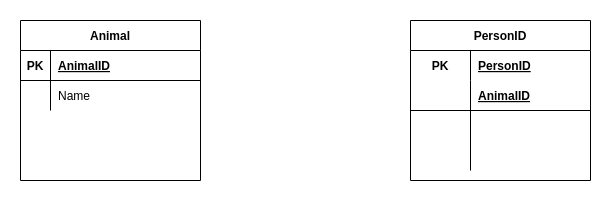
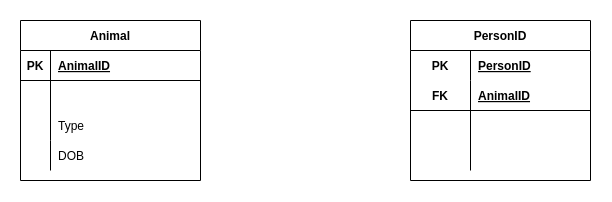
  <mxCell id="0" />
  <mxCell id="1" parent="0" />
  <mxCell id="2" value="Animal" style="shape=table;startSize=30;container=1;collapsible=1;childLayout=tableLayout;fixedRows=1;rowLines=0;fontStyle=1;align=center;resizeLast=1;" vertex="1" parent="1"><mxGeometry x="20" y="20" width="180" height="160" as="geometry" /></mxCell>
  <mxCell id="3" value="" style="shape=partialRectangle;collapsible=0;dropTarget=0;pointerEvents=0;fillColor=none;top=0;left=0;bottom=1;right=0;points=[[0,0.5],[1,0.5]];portConstraint=eastwest;" vertex="1" parent="2"><mxGeometry y="30" width="180" height="30" as="geometry" /></mxCell>
  <mxCell id="4" value="PK" style="shape=partialRectangle;connectable=0;fillColor=none;top=0;left=0;bottom=0;right=0;fontStyle=1;overflow=hidden;" vertex="1" parent="3"><mxGeometry width="30" height="30" as="geometry" /></mxCell>
  <mxCell id="5" value="AnimalID" style="shape=partialRectangle;connectable=0;fillColor=none;top=0;left=0;bottom=0;right=0;align=left;spacingLeft=6;fontStyle=5;overflow=hidden;" vertex="1" parent="3"><mxGeometry x="30" width="150" height="30" as="geometry" /></mxCell>
  <mxCell id="6" value="" style="shape=partialRectangle;collapsible=0;dropTarget=0;pointerEvents=0;fillColor=none;top=0;left=0;bottom=0;right=0;points=[[0,0.5],[1,0.5]];portConstraint=eastwest;" vertex="1" parent="2"><mxGeometry y="60" width="180" height="30" as="geometry" /></mxCell>
  <mxCell id="7" value="" style="shape=partialRectangle;connectable=0;fillColor=none;top=0;left=0;bottom=0;right=0;editable=1;overflow=hidden;" vertex="1" parent="6"><mxGeometry width="30" height="30" as="geometry" /></mxCell>
- <mxCell id="8" value="Name" style="shape=partialRectangle;connectable=0;fillColor=none;top=0;left=0;bottom=0;right=0;align=left;spacingLeft=6;overflow=hidden;" vertex="1" parent="6"><mxGeometry x="30" width="150" height="30" as="geometry" /></mxCell>
  <mxCell id="9" value="" style="shape=partialRectangle;collapsible=0;dropTarget=0;pointerEvents=0;fillColor=none;top=0;left=0;bottom=0;right=0;points=[[0,0.5],[1,0.5]];portConstraint=eastwest;" vertex="1" parent="2"><mxGeometry y="90" width="180" height="30" as="geometry" /></mxCell>
  <mxCell id="10" value="" style="shape=partialRectangle;connectable=0;fillColor=none;top=0;left=0;bottom=0;right=0;editable=1;overflow=hidden;" vertex="1" parent="9"><mxGeometry width="30" height="30" as="geometry" /></mxCell>
+ <mxCell id="11" value="Type" style="shape=partialRectangle;connectable=0;fillColor=none;top=0;left=0;bottom=0;right=0;align=left;spacingLeft=6;overflow=hidden;" vertex="1" parent="9"><mxGeometry x="30" width="150" height="30" as="geometry" /></mxCell>
  <mxCell id="12" value="" style="shape=partialRectangle;collapsible=0;dropTarget=0;pointerEvents=0;fillColor=none;top=0;left=0;bottom=0;right=0;points=[[0,0.5],[1,0.5]];portConstraint=eastwest;" vertex="1" parent="2"><mxGeometry y="120" width="180" height="30" as="geometry" /></mxCell>
  <mxCell id="13" value="" style="shape=partialRectangle;connectable=0;fillColor=none;top=0;left=0;bottom=0;right=0;editable=1;overflow=hidden;" vertex="1" parent="12"><mxGeometry width="30" height="30" as="geometry" /></mxCell>
+ <mxCell id="14" value="DOB" style="shape=partialRectangle;connectable=0;fillColor=none;top=0;left=0;bottom=0;right=0;align=left;spacingLeft=6;overflow=hidden;" vertex="1" parent="12"><mxGeometry x="30" width="150" height="30" as="geometry" /></mxCell>
  <mxCell id="15" value="PersonID" style="shape=table;startSize=30;container=1;collapsible=1;childLayout=tableLayout;fixedRows=1;rowLines=0;fontStyle=1;align=center;resizeLast=1;" vertex="1" parent="1"><mxGeometry x="410" y="20" width="180" height="160" as="geometry"><mxRectangle x="480" y="60" width="60" height="30" as="alternateBounds" /></mxGeometry></mxCell>
  <mxCell id="16" value="" style="shape=partialRectangle;collapsible=0;dropTarget=0;pointerEvents=0;fillColor=none;top=0;left=0;bottom=0;right=0;points=[[0,0.5],[1,0.5]];portConstraint=eastwest;" vertex="1" parent="15"><mxGeometry y="30" width="180" height="30" as="geometry" /></mxCell>
  <mxCell id="17" value="PK" style="shape=partialRectangle;connectable=0;fillColor=none;top=0;left=0;bottom=0;right=0;fontStyle=1;overflow=hidden;" vertex="1" parent="16"><mxGeometry width="60" height="30" as="geometry" /></mxCell>
  <mxCell id="18" value="PersonID" style="shape=partialRectangle;connectable=0;fillColor=none;top=0;left=0;bottom=0;right=0;align=left;spacingLeft=6;fontStyle=5;overflow=hidden;" vertex="1" parent="16"><mxGeometry x="60" width="120" height="30" as="geometry" /></mxCell>
  <mxCell id="19" value="" style="shape=partialRectangle;collapsible=0;dropTarget=0;pointerEvents=0;fillColor=none;top=0;left=0;bottom=1;right=0;points=[[0,0.5],[1,0.5]];portConstraint=eastwest;" vertex="1" parent="15"><mxGeometry y="60" width="180" height="30" as="geometry" /></mxCell>
+ <mxCell id="20" value="FK" style="shape=partialRectangle;connectable=0;fillColor=none;top=0;left=0;bottom=0;right=0;fontStyle=1;overflow=hidden;" vertex="1" parent="19"><mxGeometry width="60" height="30" as="geometry" /></mxCell>
  <mxCell id="21" value="AnimalID" style="shape=partialRectangle;connectable=0;fillColor=none;top=0;left=0;bottom=0;right=0;align=left;spacingLeft=6;fontStyle=5;overflow=hidden;" vertex="1" parent="19"><mxGeometry x="60" width="120" height="30" as="geometry" /></mxCell>
  <mxCell id="22" value="" style="shape=partialRectangle;collapsible=0;dropTarget=0;pointerEvents=0;fillColor=none;top=0;left=0;bottom=0;right=0;points=[[0,0.5],[1,0.5]];portConstraint=eastwest;" vertex="1" parent="15"><mxGeometry y="90" width="180" height="30" as="geometry" /></mxCell>
  <mxCell id="23" value="" style="shape=partialRectangle;connectable=0;fillColor=none;top=0;left=0;bottom=0;right=0;editable=1;overflow=hidden;" vertex="1" parent="22"><mxGeometry width="60" height="30" as="geometry" /></mxCell>
  <mxCell id="24" value="" style="shape=partialRectangle;collapsible=0;dropTarget=0;pointerEvents=0;fillColor=none;top=0;left=0;bottom=0;right=0;points=[[0,0.5],[1,0.5]];portConstraint=eastwest;" vertex="1" parent="15"><mxGeometry y="120" width="180" height="30" as="geometry" /></mxCell>
  <mxCell id="25" value="" style="shape=partialRectangle;connectable=0;fillColor=none;top=0;left=0;bottom=0;right=0;editable=1;overflow=hidden;" vertex="1" parent="24"><mxGeometry width="60" height="30" as="geometry" /></mxCell>
  <mxCell id="26" value="" style="shape=partialRectangle;connectable=0;fillColor=none;top=0;left=0;bottom=0;right=0;align=left;spacingLeft=6;overflow=hidden;" vertex="1" parent="24"><mxGeometry x="60" width="120" height="30" as="geometry" /></mxCell>
